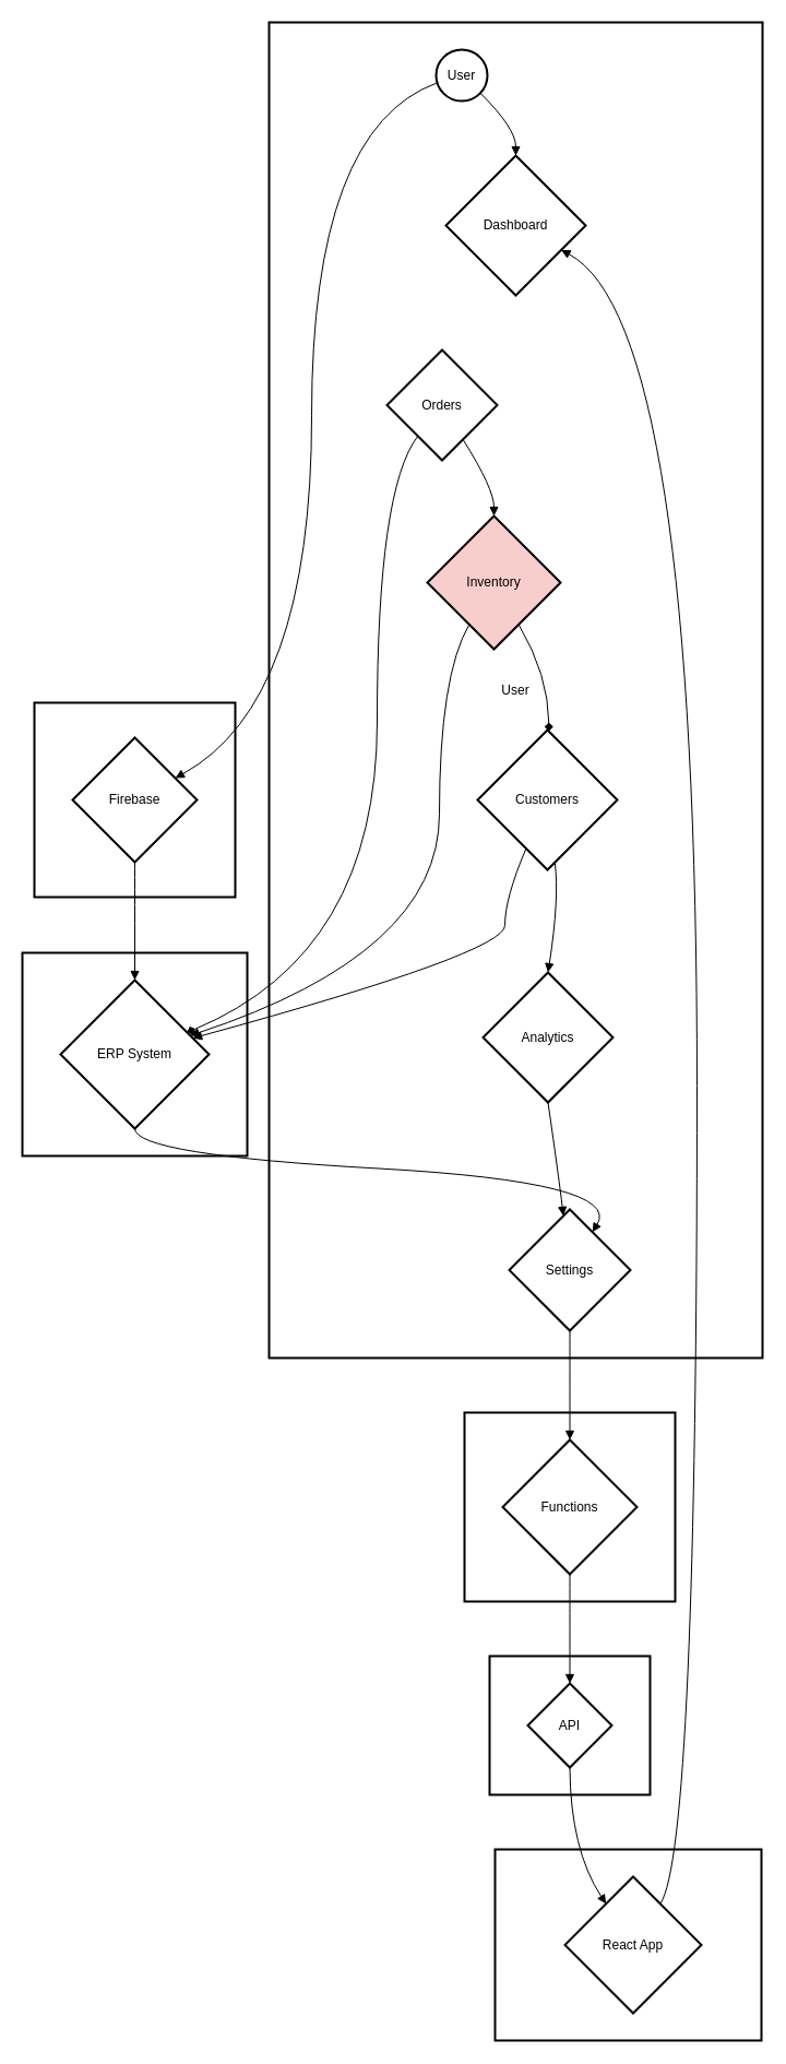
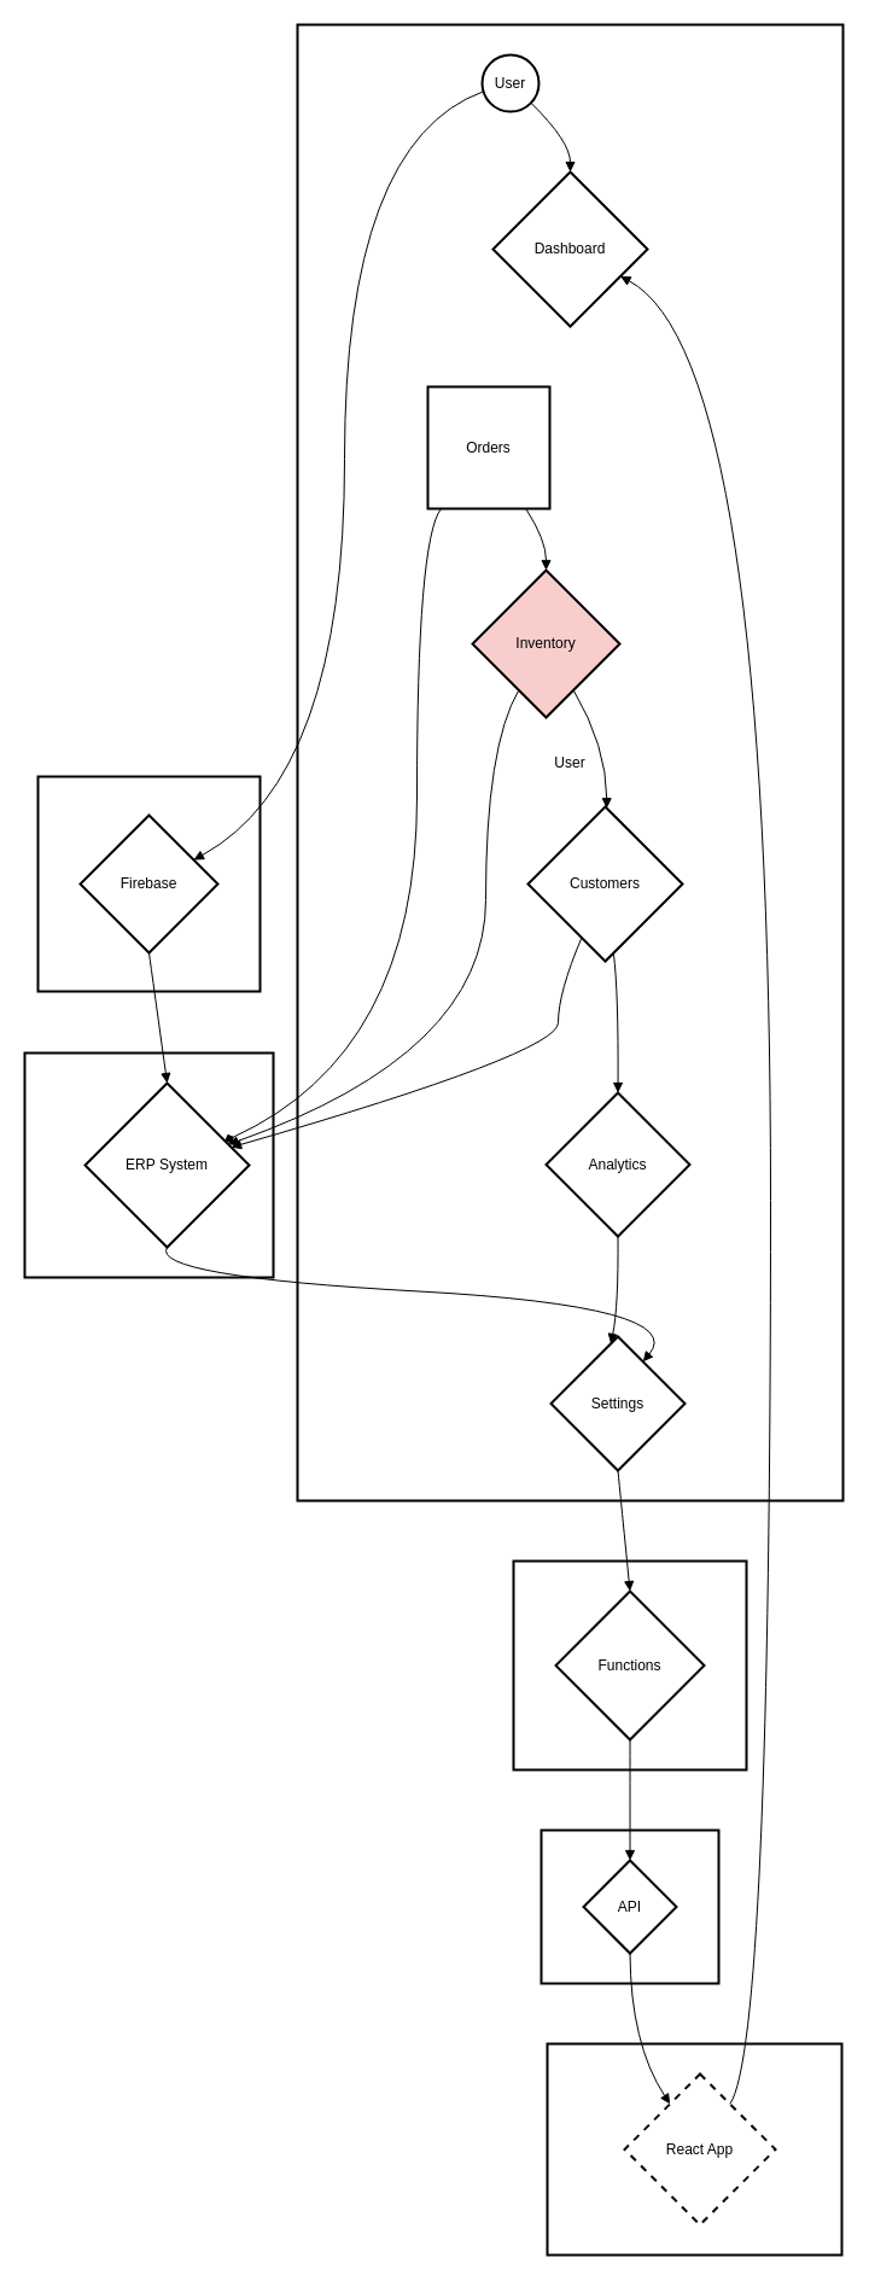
  <mxCell id="0" />
  <mxCell id="1" parent="0" />
  <mxCell id="2" value="API" style="whiteSpace=wrap;strokeWidth=2;" vertex="1" parent="1"><mxGeometry x="448" y="1516" width="147" height="127" as="geometry" /></mxCell>
  <mxCell id="3" value="Functions" style="whiteSpace=wrap;strokeWidth=2;" vertex="1" parent="1"><mxGeometry x="425" y="1293" width="193" height="173" as="geometry" /></mxCell>
  <mxCell id="4" value="ERP_System" style="whiteSpace=wrap;strokeWidth=2;" vertex="1" parent="1"><mxGeometry x="20" y="872" width="206" height="186" as="geometry" /></mxCell>
  <mxCell id="5" value="React_App" style="whiteSpace=wrap;strokeWidth=2;" vertex="1" parent="1"><mxGeometry x="453" y="1693" width="244" height="175" as="geometry" /></mxCell>
  <mxCell id="6" value="Firebase" style="whiteSpace=wrap;strokeWidth=2;" vertex="1" parent="1"><mxGeometry x="31" y="643" width="184" height="178" as="geometry" /></mxCell>
  <mxCell id="7" value="User" style="whiteSpace=wrap;strokeWidth=2;" vertex="1" parent="1"><mxGeometry x="246" y="20" width="452" height="1223" as="geometry" /></mxCell>
  <mxCell id="8" value="User" style="ellipse;aspect=fixed;strokeWidth=2;whiteSpace=wrap;" vertex="1" parent="1"><mxGeometry x="399" y="45" width="47" height="47" as="geometry" /></mxCell>
  <mxCell id="9" value="Dashboard" style="rhombus;strokeWidth=2;whiteSpace=wrap;" vertex="1" parent="1"><mxGeometry x="408" y="142" width="128" height="128" as="geometry" /></mxCell>
- <mxCell id="10" value="Orders" style="rhombus;strokeWidth=2;whiteSpace=wrap;" vertex="1" parent="1"><mxGeometry x="354" y="320" width="101" height="101" as="geometry" /></mxCell>
+ <mxCell id="10" value="Orders" style="strokeWidth=2;whiteSpace=wrap;rounded=0;" vertex="1" parent="1"><mxGeometry x="354" y="320" width="101" height="101" as="geometry" /></mxCell>
  <mxCell id="11" value="Inventory" style="rhombus;strokeWidth=2;whiteSpace=wrap;fillColor=#f8cecc;" vertex="1" parent="1"><mxGeometry x="391" y="472" width="122" height="122" as="geometry" /></mxCell>
  <mxCell id="12" value="Customers" style="rhombus;strokeWidth=2;whiteSpace=wrap;" vertex="1" parent="1"><mxGeometry x="437" y="668" width="128" height="128" as="geometry" /></mxCell>
- <mxCell id="13" value="Analytics" style="rhombus;strokeWidth=2;whiteSpace=wrap;" vertex="1" parent="1"><mxGeometry x="442" y="890" width="119" height="119" as="geometry" /></mxCell>
- <mxCell id="14" value="Settings" style="rhombus;strokeWidth=2;whiteSpace=wrap;" vertex="1" parent="1"><mxGeometry x="466" y="1107" width="111" height="111" as="geometry" /></mxCell>
+ <mxCell id="13" value="Analytics" style="rhombus;strokeWidth=2;whiteSpace=wrap;" vertex="1" parent="1"><mxGeometry x="452" y="905" width="119" height="119" as="geometry" /></mxCell>
+ <mxCell id="14" value="Settings" style="rhombus;strokeWidth=2;whiteSpace=wrap;" vertex="1" parent="1"><mxGeometry x="456" y="1107" width="111" height="111" as="geometry" /></mxCell>
  <mxCell id="15" value="Firebase" style="rhombus;strokeWidth=2;whiteSpace=wrap;" vertex="1" parent="1"><mxGeometry x="66" y="675" width="114" height="114" as="geometry" /></mxCell>
- <mxCell id="16" value="React App" style="rhombus;strokeWidth=2;whiteSpace=wrap;" vertex="1" parent="1"><mxGeometry x="517" y="1718" width="125" height="125" as="geometry" /></mxCell>
- <mxCell id="17" value="ERP System" style="rhombus;strokeWidth=2;whiteSpace=wrap;" vertex="1" parent="1"><mxGeometry x="55" y="897" width="136" height="136" as="geometry" /></mxCell>
+ <mxCell id="16" value="React App" style="rhombus;strokeWidth=2;whiteSpace=wrap;dashed=1;" vertex="1" parent="1"><mxGeometry x="517" y="1718" width="125" height="125" as="geometry" /></mxCell>
+ <mxCell id="17" value="ERP System" style="rhombus;strokeWidth=2;whiteSpace=wrap;" vertex="1" parent="1"><mxGeometry x="70" y="897" width="136" height="136" as="geometry" /></mxCell>
  <mxCell id="18" value="Functions" style="rhombus;strokeWidth=2;whiteSpace=wrap;" vertex="1" parent="1"><mxGeometry x="460" y="1318" width="123" height="123" as="geometry" /></mxCell>
  <mxCell id="19" value="API" style="rhombus;strokeWidth=2;whiteSpace=wrap;" vertex="1" parent="1"><mxGeometry x="483" y="1541" width="77" height="77" as="geometry" /></mxCell>
  <mxCell id="20" value="" style="curved=1;startArrow=none;endArrow=block;exitX=1;exitY=0.98;entryX=0.5;entryY=0;" edge="1" parent="1" source="8" target="9"><mxGeometry relative="1" as="geometry"><Array as="points"><mxPoint x="472" y="117" /></Array></mxGeometry></mxCell>
  <mxCell id="21" value="" style="curved=1;startArrow=none;endArrow=block;exitX=0.81;exitY=1.01;entryX=0.5;entryY=0;" edge="1" parent="1" source="10" target="11"><mxGeometry relative="1" as="geometry"><Array as="points"><mxPoint x="452" y="447" /></Array></mxGeometry></mxCell>
- <mxCell id="22" value="" style="curved=1;startArrow=none;endArrow=diamond;exitX=0.79;exitY=0.99;entryX=0.51;entryY=0;" edge="1" parent="1" source="11" target="12"><mxGeometry relative="1" as="geometry"><Array as="points"><mxPoint x="502" y="618" /></Array></mxGeometry></mxCell>
+ <mxCell id="22" value="" style="curved=1;startArrow=none;endArrow=block;exitX=0.79;exitY=0.99;entryX=0.51;entryY=0;" edge="1" parent="1" source="11" target="12"><mxGeometry relative="1" as="geometry"><Array as="points"><mxPoint x="502" y="618" /></Array></mxGeometry></mxCell>
  <mxCell id="23" value="" style="curved=1;startArrow=none;endArrow=block;exitX=0.56;exitY=1;entryX=0.5;entryY=0;" edge="1" parent="1" source="12" target="13"><mxGeometry relative="1" as="geometry"><Array as="points"><mxPoint x="512" y="822" /></Array></mxGeometry></mxCell>
  <mxCell id="24" value="" style="curved=1;startArrow=none;endArrow=block;exitX=0.5;exitY=1;entryX=0.44;entryY=0;" edge="1" parent="1" source="13" target="14"><mxGeometry relative="1" as="geometry"><Array as="points"><mxPoint x="512" y="1082" /></Array></mxGeometry></mxCell>
  <mxCell id="25" value="" style="curved=1;startArrow=none;endArrow=diamond;exitX=0.1;exitY=1.01;entryX=1;entryY=0.29;" edge="1" parent="1" source="10" target="17"><mxGeometry relative="1" as="geometry"><Array as="points"><mxPoint x="345" y="447" /><mxPoint x="345" y="872" /></Array></mxGeometry></mxCell>
  <mxCell id="26" value="" style="curved=1;startArrow=none;endArrow=block;exitX=0.21;exitY=0.99;entryX=1;entryY=0.33;" edge="1" parent="1" source="11" target="17"><mxGeometry relative="1" as="geometry"><Array as="points"><mxPoint x="402" y="618" /><mxPoint x="402" y="872" /></Array></mxGeometry></mxCell>
  <mxCell id="27" value="" style="curved=1;startArrow=none;endArrow=block;exitX=0.28;exitY=1;entryX=1;entryY=0.36;" edge="1" parent="1" source="12" target="17"><mxGeometry relative="1" as="geometry"><Array as="points"><mxPoint x="462" y="822" /><mxPoint x="462" y="872" /></Array></mxGeometry></mxCell>
  <mxCell id="28" value="" style="curved=1;startArrow=none;endArrow=block;exitX=0.01;exitY=0.67;entryX=1;entryY=0.23;" edge="1" parent="1" source="8" target="15"><mxGeometry relative="1" as="geometry"><Array as="points"><mxPoint x="285" y="117" /><mxPoint x="285" y="643" /></Array></mxGeometry></mxCell>
  <mxCell id="29" value="" style="curved=1;startArrow=none;endArrow=block;exitX=0.5;exitY=1.01;entryX=0.5;entryY=0;" edge="1" parent="1" source="15" target="17"><mxGeometry relative="1" as="geometry"><Array as="points" /></mxGeometry></mxCell>
  <mxCell id="30" value="" style="curved=1;startArrow=none;endArrow=block;exitX=0.5;exitY=1;entryX=0.8;entryY=0;" edge="1" parent="1" source="17" target="14"><mxGeometry relative="1" as="geometry"><Array as="points"><mxPoint x="123" y="1057" /><mxPoint x="570" y="1082" /></Array></mxGeometry></mxCell>
  <mxCell id="31" value="" style="curved=1;startArrow=none;endArrow=block;exitX=0.5;exitY=1;entryX=0.5;entryY=0;" edge="1" parent="1" source="14" target="18"><mxGeometry relative="1" as="geometry"><Array as="points" /></mxGeometry></mxCell>
  <mxCell id="32" value="" style="curved=1;startArrow=none;endArrow=block;exitX=0.5;exitY=1;entryX=0.5;entryY=0;" edge="1" parent="1" source="18" target="19"><mxGeometry relative="1" as="geometry"><Array as="points" /></mxGeometry></mxCell>
  <mxCell id="33" value="" style="curved=1;startArrow=none;endArrow=block;exitX=0.5;exitY=0.99;entryX=0.17;entryY=0;" edge="1" parent="1" source="19" target="16"><mxGeometry relative="1" as="geometry"><Array as="points"><mxPoint x="522" y="1693" /></Array></mxGeometry></mxCell>
  <mxCell id="34" value="" style="curved=1;startArrow=none;endArrow=block;exitX=0.83;exitY=0;entryX=1;entryY=0.77;" edge="1" parent="1" source="16" target="9"><mxGeometry relative="1" as="geometry"><Array as="points"><mxPoint x="638" y="1693" /><mxPoint x="638" y="295" /></Array></mxGeometry></mxCell>
